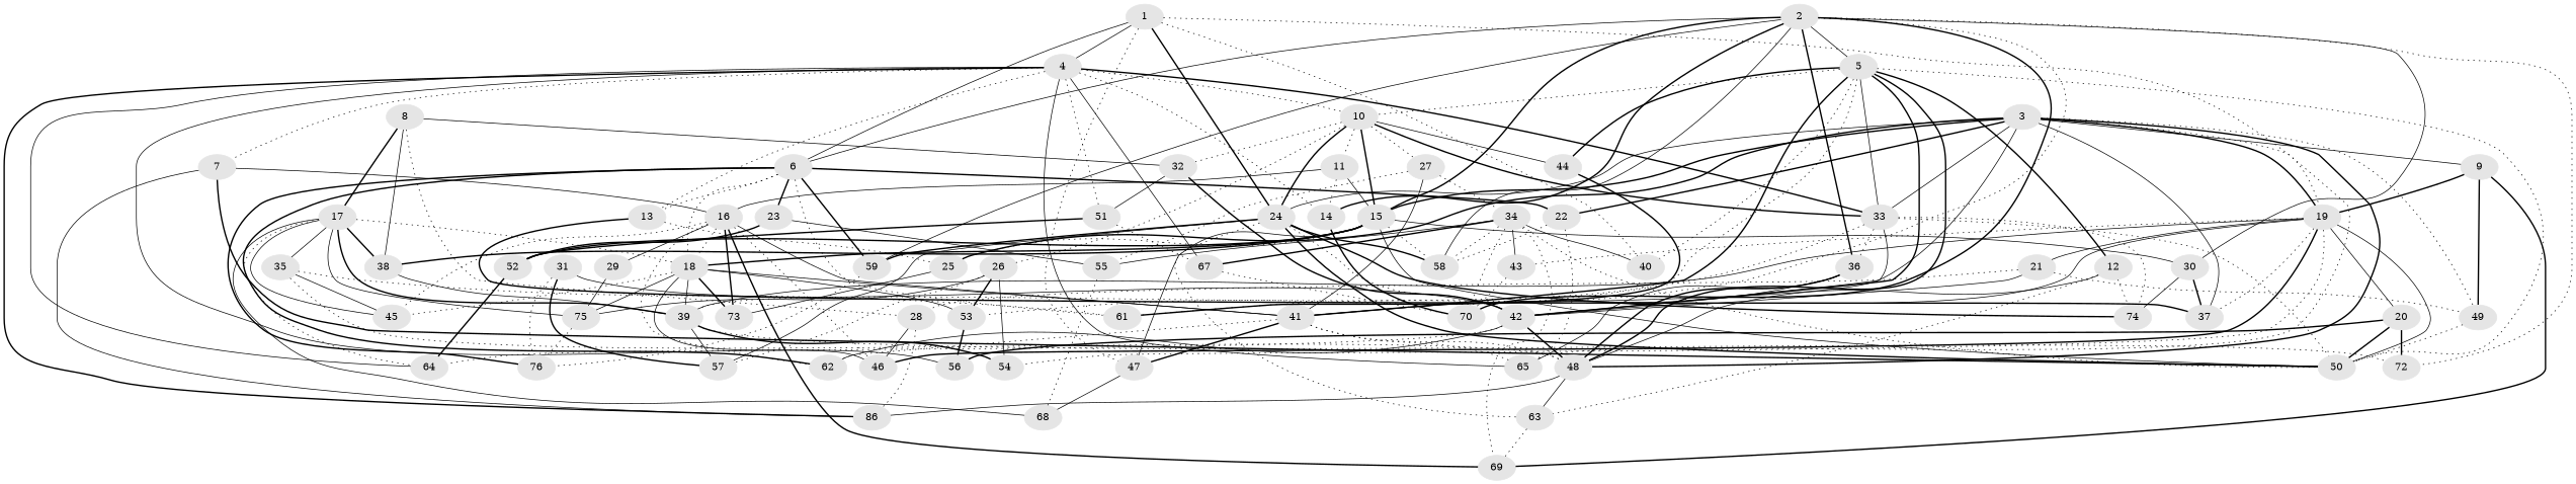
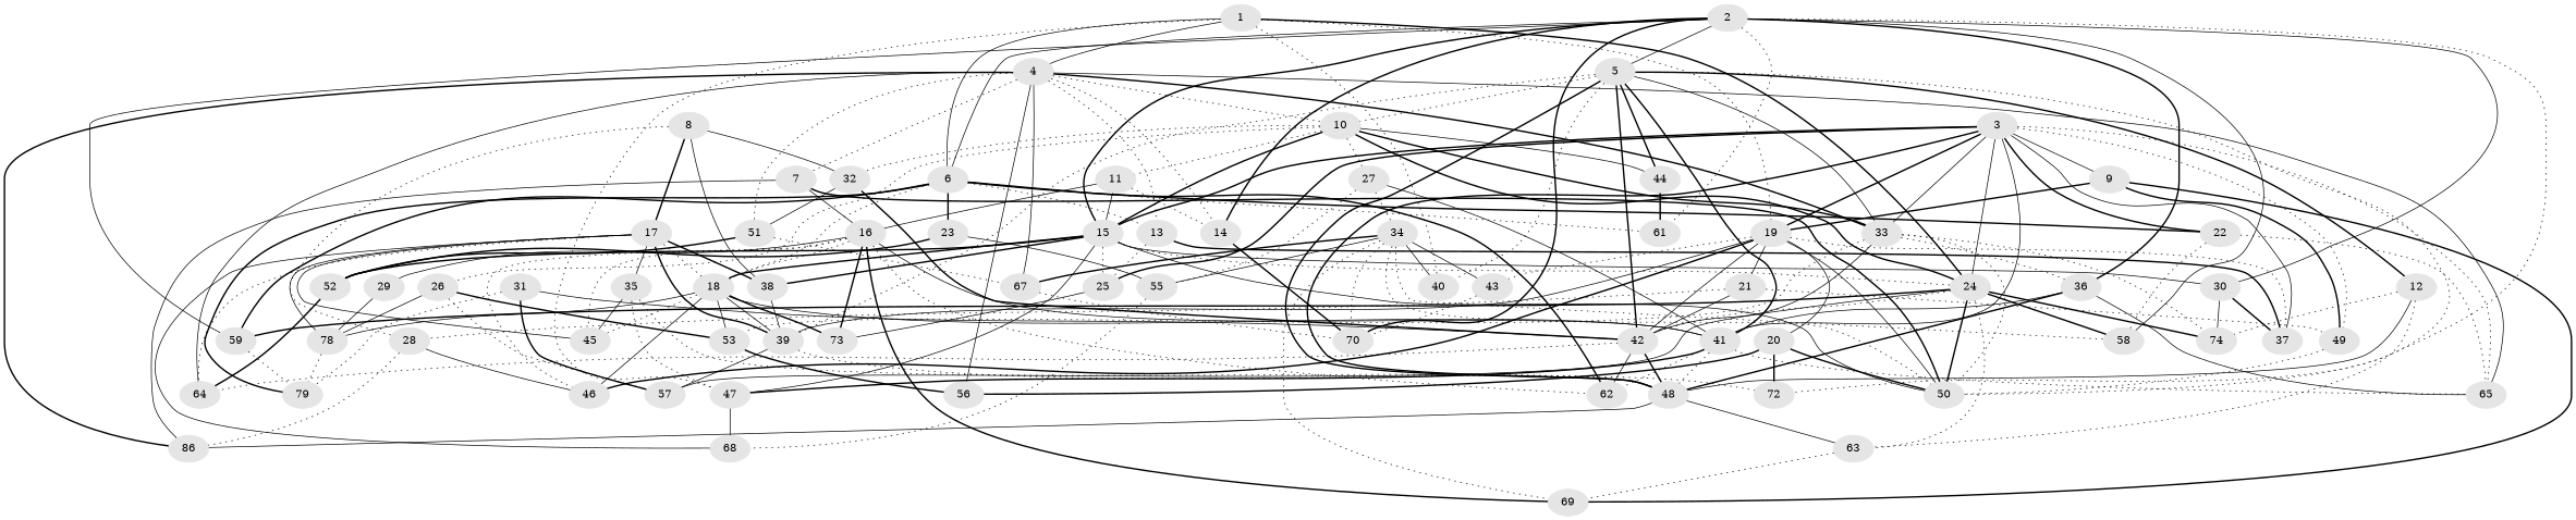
  graph {
    node [color=gray90 style=filled]
    edge [style=dotted weight=1.0]
    1
    4
    6
    19
    24
    40
    47
    14
    33
    65
    7
    10
    13
    51
    56
    64
    n17 [label=86]
    67
    59
    61
    22
    18
    23
    62
-   76
+   76 [label=79]
    37
    39
    42
    50
    46
    20
    21
    43
-   54
    58
    63
    74
    57
    68
    2
    5
    15
    30
    36
    70
    72
    41
    48
    12
    44
    25
    38
    52
    3
    9
    49
    69
    73
    53
    16
    32
    11
    26
    27
    45
-   75
+   75 [label=78]
    55
    29
    8
    17
    28
    35
    34
    31
    1 -- 4 [style=solid]
    1 -- 6 [style=solid]
    1 -- 19
    1 -- 24 [style=bold]
    1 -- 40
    1 -- 47
    4 -- 14
    4 -- 33 [style=bold]
    4 -- 65 [style=solid]
    4 -- 7
    4 -- 10
    4 -- 13
    4 -- 51
    4 -- 56 [style=solid]
    4 -- 64 [style=solid]
    4 -- n17 [style=bold]
    4 -- 67 [style=solid]
    6 -- 13
    6 -- 59 [style=bold]
    6 -- 61
    6 -- 22 [style=bold]
    6 -- 18
    6 -- 23 [style=bold]
    6 -- 62 [style=bold]
    6 -- 76 [style=bold]
    19 -- 37
    19 -- 39 [style=solid]
    19 -- 42 [style=solid]
    19 -- 50 [style=solid]
    19 -- 46 [style=bold]
    19 -- 20 [style=solid]
    19 -- 21 [style=solid]
    19 -- 43
-   19 -- 54
    24 -- 59 [style=bold]
    24 -- 42
    24 -- 50 [style=bold]
    24 -- 58 [style=bold]
    24 -- 63
    24 -- 74 [style=bold]
    24 -- 57 [style=solid]
    47 -- 68 [style=solid]
    14 -- 70 [style=bold]
    33 -- 42 [style=solid]
    33 -- 50 [weight=2.0]
    33 -- 74
    33 -- 36
    33 -- 53
    7 -- n17 [style=solid]
    7 -- 50 [style=bold]
    7 -- 16 [style=solid]
    10 -- 24 [style=bold]
    10 -- 33 [style=bold]
    10 -- 15 [style=bold]
    10 -- 44 [style=solid]
    10 -- 32
    10 -- 11
    10 -- 26
    10 -- 27
    13 -- 37 [style=bold]
    13 -- 25
    51 -- 67
    51 -- 52 [style=bold]
    67 -- 70
    59 -- 76
    22 -- 65
    22 -- 58
    18 -- 39 [style=solid]
    18 -- 46 [style=solid]
    18 -- 41 [style=solid]
    18 -- 73 [style=bold]
    18 -- 53 [style=solid]
    18 -- 45
    18 -- 75 [style=solid]
    23 -- 52 [style=bold]
    23 -- 55 [style=solid]
-   39 -- 54 [style=bold]
    39 -- 57 [style=solid]
    39 -- 72
    42 -- 64
    42 -- 62 [style=solid]
    42 -- 48 [style=bold]
    20 -- 56 [style=bold]
    20 -- 50 [style=bold]
    20 -- 72 [style=bold]
    21 -- 42 [style=solid]
    21 -- 49
    21 -- 28
    43 -- 70
    63 -- 69
    2 -- 6 [style=solid]
    2 -- 14 [style=bold]
    2 -- 59 [style=solid]
    2 -- 61
    2 -- 58 [style=solid]
    2 -- 5 [style=solid]
    2 -- 15 [style=bold]
    2 -- 30 [style=solid]
    2 -- 36 [style=bold weight=2.0]
    2 -- 70 [style=bold]
    2 -- 72
    5 -- 40 [weight=2.0]
    5 -- 33 [style=solid]
    5 -- 10
    5 -- 39
    5 -- 42 [style=bold]
    5 -- 50
    5 -- 41 [style=bold]
    5 -- 48 [style=bold]
    5 -- 12 [style=bold]
    5 -- 44 [style=bold]
-   15 -- 58
+   15 -- 24
    15 -- 47 [style=solid]
    15 -- 18 [style=bold]
    15 -- 50 [style=solid]
    15 -- 30 [style=solid]
    15 -- 25
    15 -- 38 [style=bold]
    15 -- 52 [style=bold]
    30 -- 37 [style=bold]
    30 -- 74 [style=solid]
    36 -- 65 [style=solid]
    36 -- 41 [style=solid]
    36 -- 48 [style=bold]
    41 -- 47 [style=bold]
    41 -- 65 [weight=2.0]
    41 -- 62
    41 -- 48 [weight=2.0]
    48 -- n17 [style=solid]
    48 -- 63 [style=solid]
    12 -- 63
    12 -- 74
    12 -- 48 [style=solid]
    44 -- 61 [style=bold]
    25 -- 73 [style=solid]
    38 -- 39 [style=solid]
    52 -- 64 [style=bold]
    3 -- 19 [style=bold]
    3 -- 24 [style=solid]
    3 -- 33 [style=solid]
    3 -- 65
    3 -- 22 [style=bold]
    3 -- 37 [style=solid]
    3 -- 15 [style=bold]
    3 -- 41 [style=solid]
    3 -- 48 [style=bold]
    3 -- 25 [style=bold]
    3 -- 9 [style=solid]
    3 -- 49
    9 -- 19 [style=bold]
    9 -- 49 [style=bold]
    9 -- 69 [style=bold]
    49 -- 50
    53 -- 56 [style=bold]
    16 -- 18
    16 -- 62
    16 -- 46
    16 -- 41 [style=solid]
    16 -- 69 [style=bold]
    16 -- 73 [style=bold]
    16 -- 45
    16 -- 29 [style=solid]
    32 -- 51 [style=solid]
    32 -- 42 [style=bold]
    11 -- 14
    11 -- 15 [style=solid]
    11 -- 16 [style=solid]
-   26 -- 54 [style=solid]
    26 -- 57
    26 -- 53 [style=bold]
    26 -- 75 [style=solid]
    27 -- 41 [style=solid]
    27 -- 55
    27 -- 34
    75 -- 76
    55 -- 68
    29 -- 75 [style=solid]
    8 -- 38 [style=solid]
    8 -- 32 [style=solid]
    8 -- 17 [style=bold]
    8 -- 28
    17 -- 64
    17 -- 18 [weight=2.0]
    17 -- 39 [style=bold]
    17 -- 68 [style=solid]
    17 -- 38 [style=bold]
    17 -- 45 [style=solid]
    17 -- 75 [style=solid]
    17 -- 35 [style=solid]
    28 -- n17
    28 -- 46 [style=solid]
-   35 -- 61
+   35 -- 47
    35 -- 48
    35 -- 45 [style=solid]
    34 -- 40 [style=solid]
    34 -- 67 [style=bold]
    34 -- 50
    34 -- 43 [style=solid weight=2.0]
    34 -- 58
    34 -- 70
    34 -- 69
    34 -- 55 [style=solid]
    31 -- 76
    31 -- 42 [style=solid]
    31 -- 57 [style=bold]
  }
